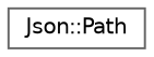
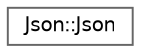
  digraph {
    rankdir=LR
-   n1 [color=grey40 fillcolor=white fontname=Helvetica fontsize=10 height=0.2 label="Json::Path" shape=box style=filled width=0.4]
+   n1 [color=grey40 fillcolor=white fontname=Helvetica fontsize=10 height=0.2 label="Json::Json" shape=box style=filled width=0.4]
  }
